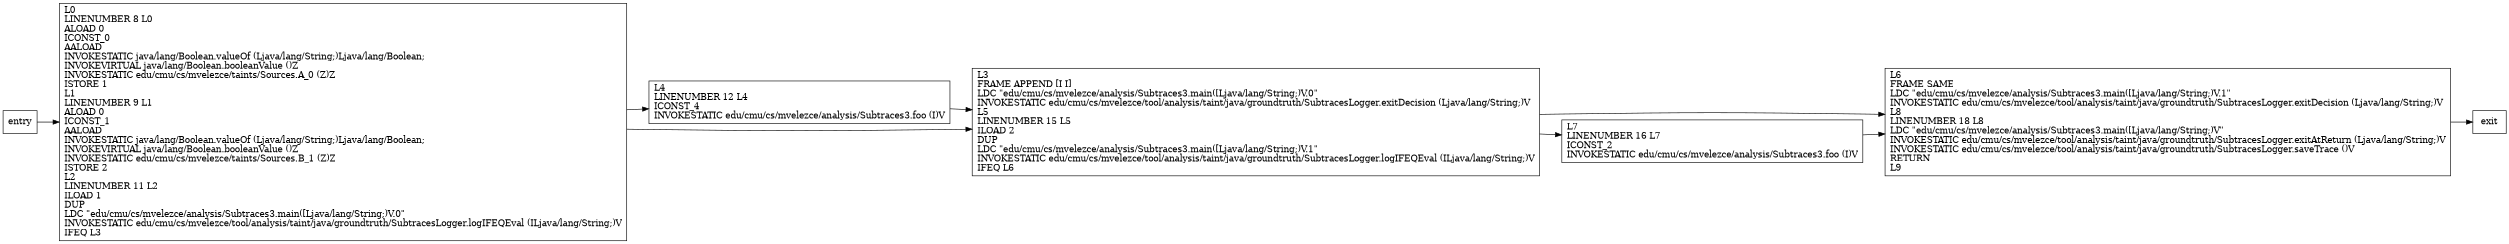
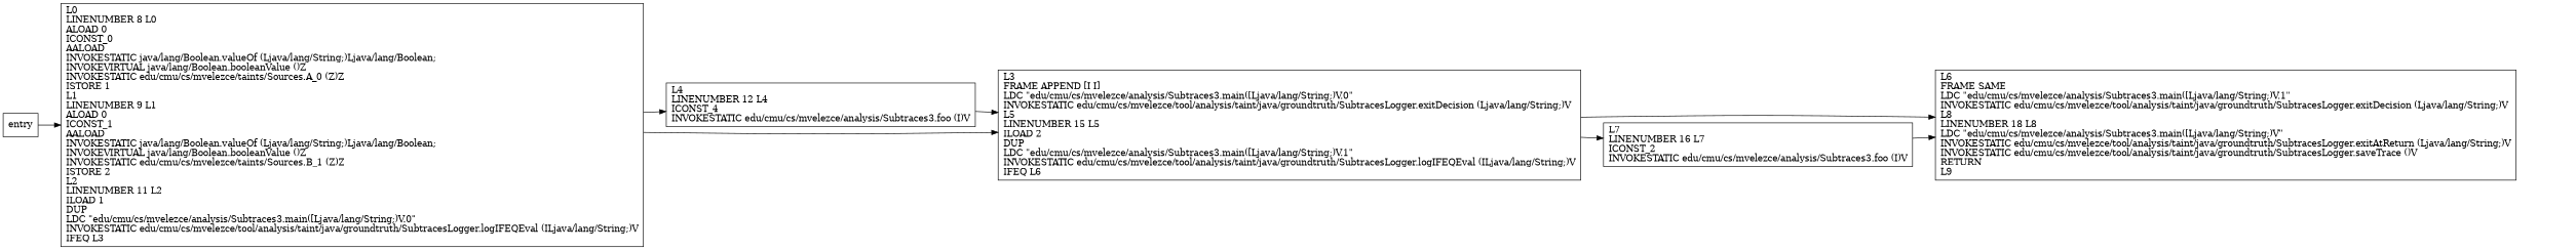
  digraph {
    rankdir=LR
    node [shape=record]
    n1 [label="L4\lLINENUMBER 12 L4\lICONST_4\lINVOKESTATIC edu/cmu/cs/mvelezce/analysis/Subtraces3.foo (I)V\l"]
    n2 [label="L3\lFRAME APPEND [I I]\lLDC \"edu/cmu/cs/mvelezce/analysis/Subtraces3.main([Ljava/lang/String;)V.0\"\lINVOKESTATIC edu/cmu/cs/mvelezce/tool/analysis/taint/java/groundtruth/SubtracesLogger.exitDecision (Ljava/lang/String;)V\lL5\lLINENUMBER 15 L5\lILOAD 2\lDUP\lLDC \"edu/cmu/cs/mvelezce/analysis/Subtraces3.main([Ljava/lang/String;)V.1\"\lINVOKESTATIC edu/cmu/cs/mvelezce/tool/analysis/taint/java/groundtruth/SubtracesLogger.logIFEQEval (ILjava/lang/String;)V\lIFEQ L6\l"]
    n3 [label="L6\lFRAME SAME\lLDC \"edu/cmu/cs/mvelezce/analysis/Subtraces3.main([Ljava/lang/String;)V.1\"\lINVOKESTATIC edu/cmu/cs/mvelezce/tool/analysis/taint/java/groundtruth/SubtracesLogger.exitDecision (Ljava/lang/String;)V\lL8\lLINENUMBER 18 L8\lLDC \"edu/cmu/cs/mvelezce/analysis/Subtraces3.main([Ljava/lang/String;)V\"\lINVOKESTATIC edu/cmu/cs/mvelezce/tool/analysis/taint/java/groundtruth/SubtracesLogger.exitAtReturn (Ljava/lang/String;)V\lINVOKESTATIC edu/cmu/cs/mvelezce/tool/analysis/taint/java/groundtruth/SubtracesLogger.saveTrace ()V\lRETURN\lL9\l"]
-   exit
    n5 [label="L7\lLINENUMBER 16 L7\lICONST_2\lINVOKESTATIC edu/cmu/cs/mvelezce/analysis/Subtraces3.foo (I)V\l"]
    n6 [label="L0\lLINENUMBER 8 L0\lALOAD 0\lICONST_0\lAALOAD\lINVOKESTATIC java/lang/Boolean.valueOf (Ljava/lang/String;)Ljava/lang/Boolean;\lINVOKEVIRTUAL java/lang/Boolean.booleanValue ()Z\lINVOKESTATIC edu/cmu/cs/mvelezce/taints/Sources.A_0 (Z)Z\lISTORE 1\lL1\lLINENUMBER 9 L1\lALOAD 0\lICONST_1\lAALOAD\lINVOKESTATIC java/lang/Boolean.valueOf (Ljava/lang/String;)Ljava/lang/Boolean;\lINVOKEVIRTUAL java/lang/Boolean.booleanValue ()Z\lINVOKESTATIC edu/cmu/cs/mvelezce/taints/Sources.B_1 (Z)Z\lISTORE 2\lL2\lLINENUMBER 11 L2\lILOAD 1\lDUP\lLDC \"edu/cmu/cs/mvelezce/analysis/Subtraces3.main([Ljava/lang/String;)V.0\"\lINVOKESTATIC edu/cmu/cs/mvelezce/tool/analysis/taint/java/groundtruth/SubtracesLogger.logIFEQEval (ILjava/lang/String;)V\lIFEQ L3\l"]
    entry
    n1 -> n2
    n2 -> n3
    n2 -> n5
-   n3 -> exit
    n5 -> n3
    n6 -> n1
    n6 -> n2
    entry -> n6
  }
